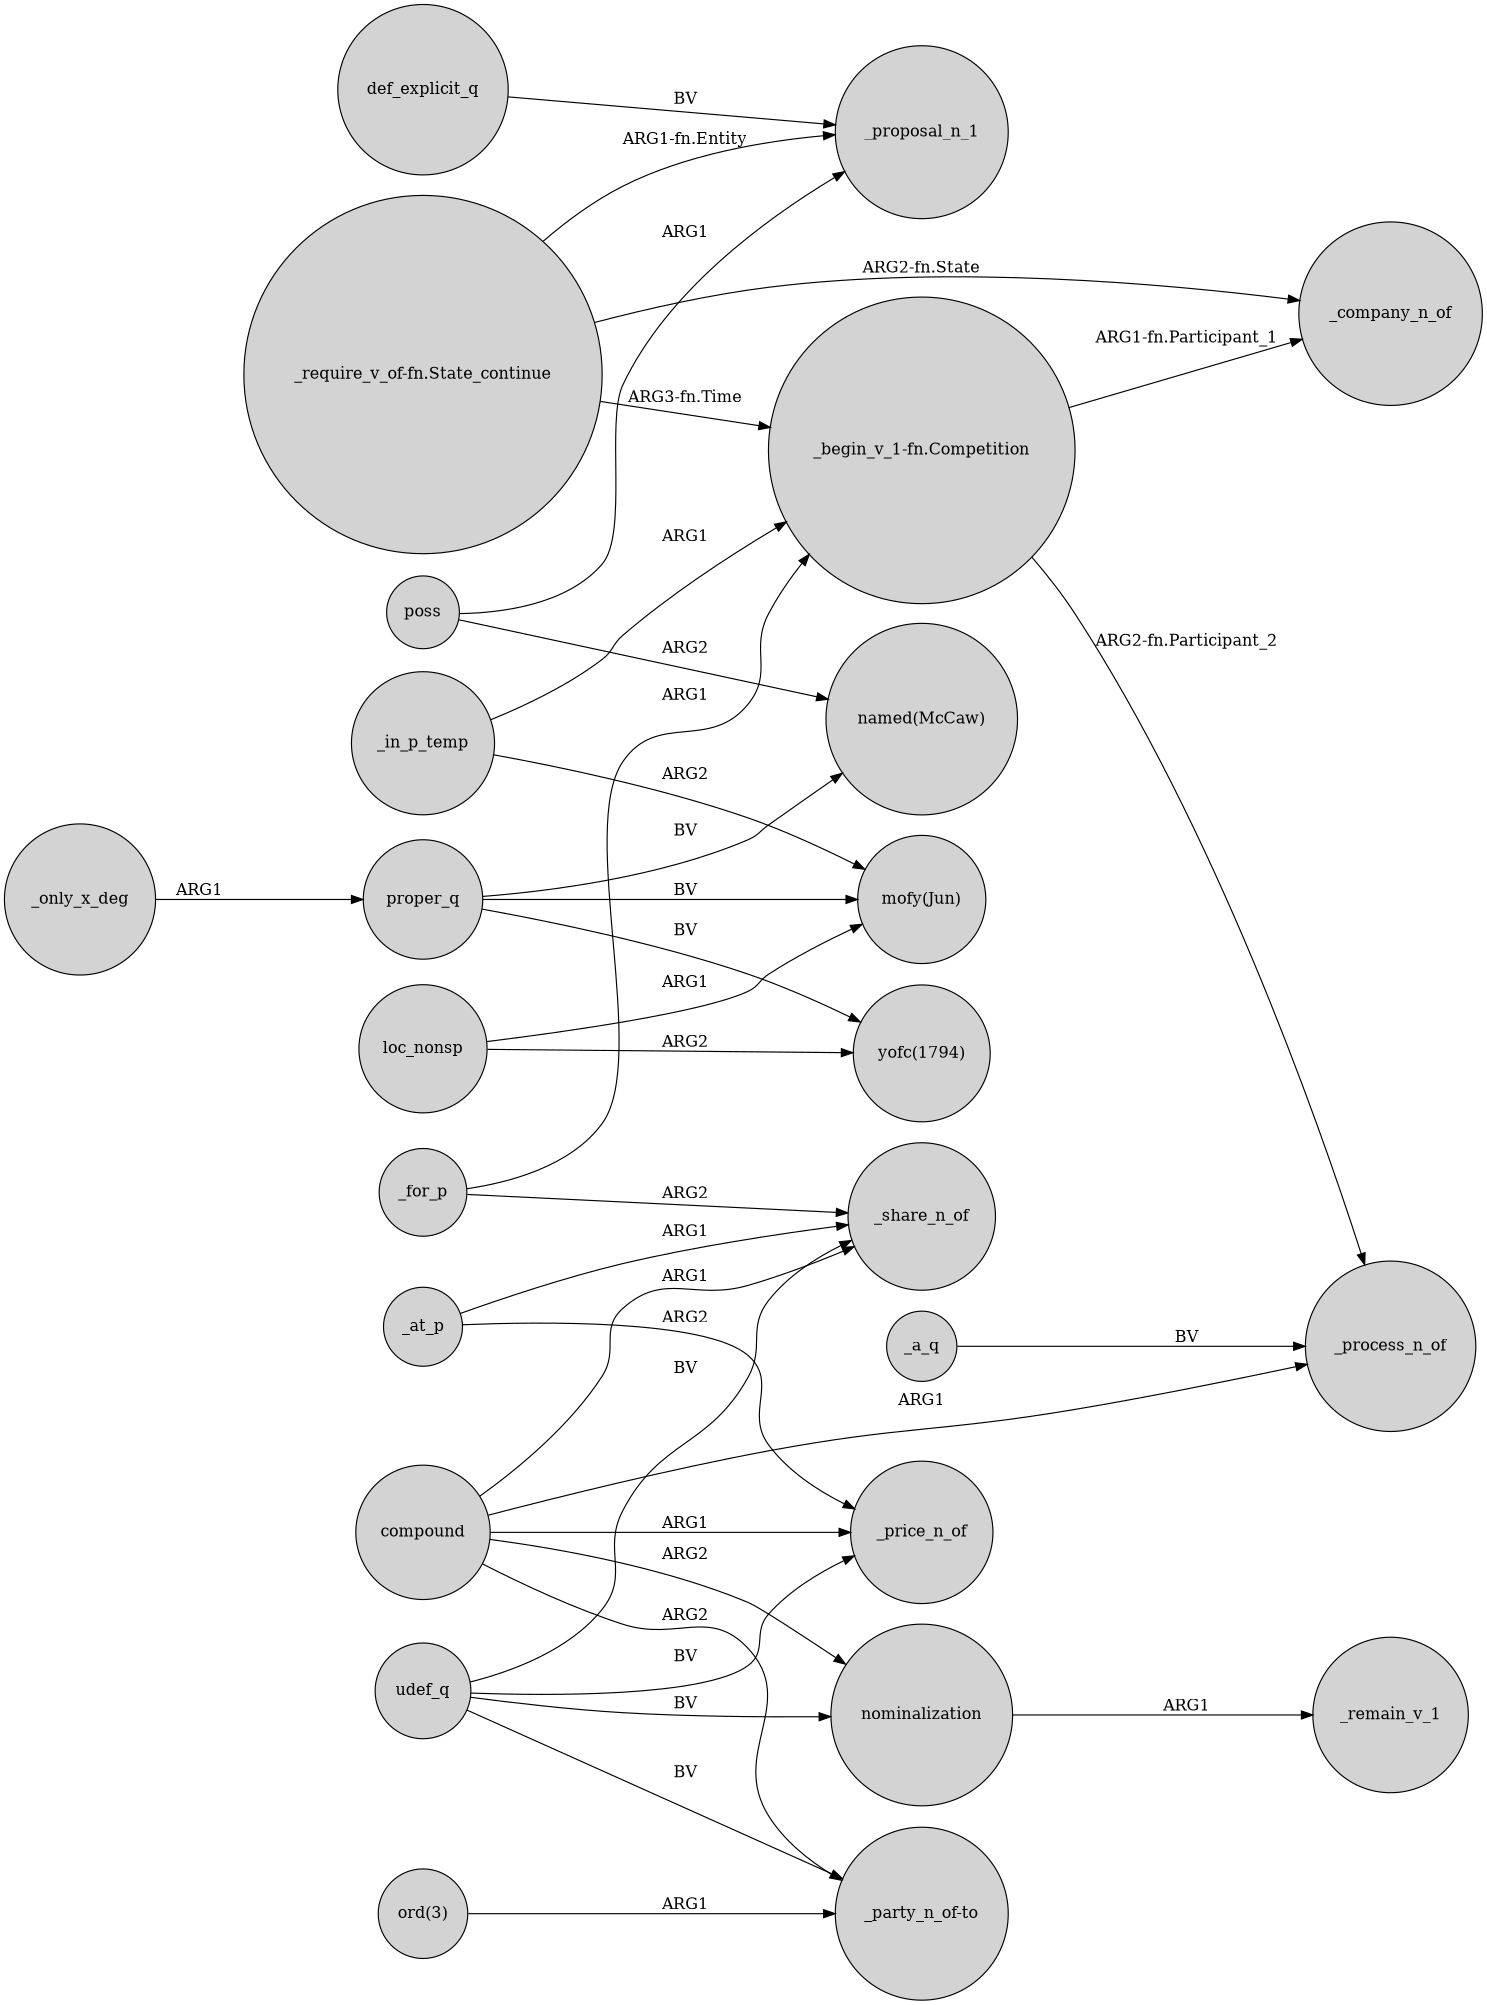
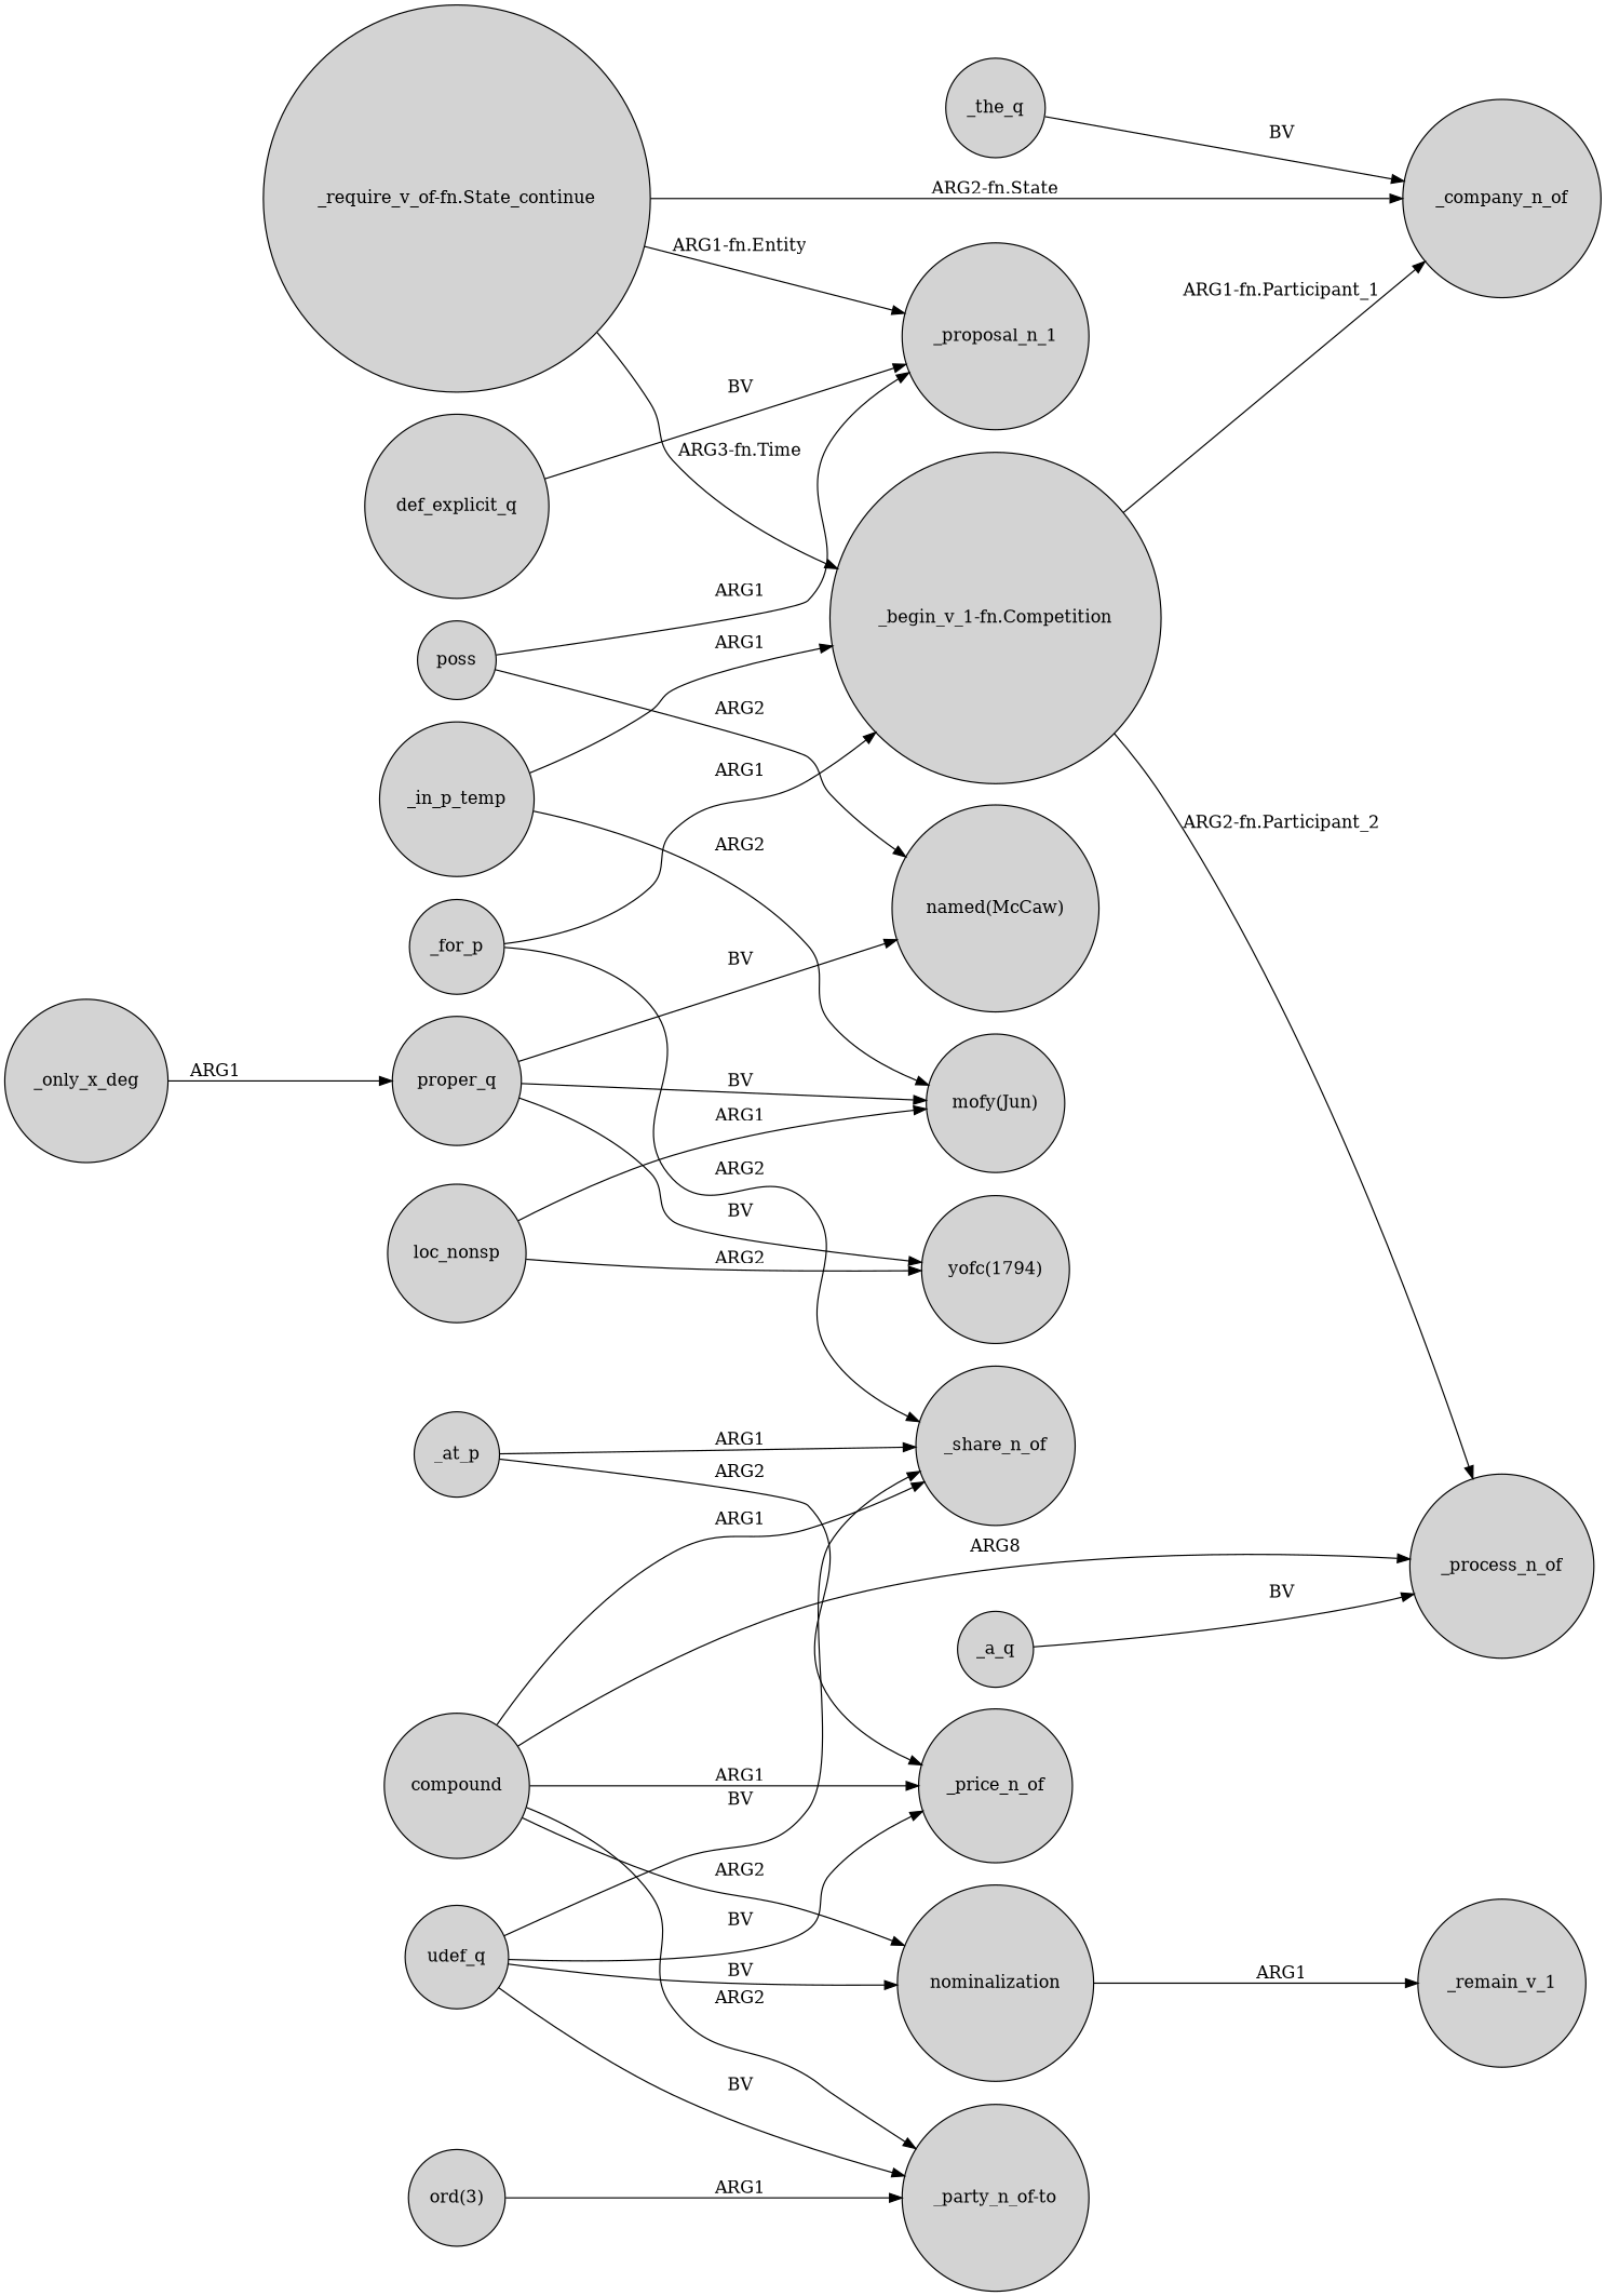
  digraph {
    rankdir=LR
    node [shape=circle style=filled]
    _for_p
    _share_n_of
    "_begin_v_1-fn.Competition"
    _company_n_of
    _process_n_of
    _only_x_deg
    proper_q
    n8 [label="yofc(1794)"]
    "named(McCaw)"
    "mofy(Jun)"
    compound
    _price_n_of
    nominalization
    "_party_n_of-to"
    _remain_v_1
    udef_q
    _at_p
    loc_nonsp
    _in_p_temp
    "_require_v_of-fn.State_continue"
    _proposal_n_1
    "ord(3)"
    poss
    _a_q
+   _the_q
    def_explicit_q
    _for_p -> _share_n_of [label=ARG2]
    _for_p -> "_begin_v_1-fn.Competition" [label=ARG1]
    "_begin_v_1-fn.Competition" -> _company_n_of [label="ARG1-fn.Participant_1"]
    "_begin_v_1-fn.Competition" -> _process_n_of [label="ARG2-fn.Participant_2"]
    _only_x_deg -> proper_q [label=ARG1]
    proper_q -> n8 [label=BV]
    proper_q -> "named(McCaw)" [label=BV]
    proper_q -> "mofy(Jun)" [label=BV]
    compound -> _share_n_of [label=ARG1]
-   compound -> _process_n_of [label=ARG1]
+   compound -> _process_n_of [label=ARG8]
    compound -> _price_n_of [label=ARG1]
    compound -> nominalization [label=ARG2]
    compound -> "_party_n_of-to" [label=ARG2]
    nominalization -> _remain_v_1 [label=ARG1]
    udef_q -> _share_n_of [label=BV]
    udef_q -> _price_n_of [label=BV]
    udef_q -> nominalization [label=BV]
    udef_q -> "_party_n_of-to" [label=BV]
    _at_p -> _share_n_of [label=ARG1]
    _at_p -> _price_n_of [label=ARG2]
    loc_nonsp -> n8 [label=ARG2]
    loc_nonsp -> "mofy(Jun)" [label=ARG1]
    _in_p_temp -> "_begin_v_1-fn.Competition" [label=ARG1]
    _in_p_temp -> "mofy(Jun)" [label=ARG2]
    "_require_v_of-fn.State_continue" -> "_begin_v_1-fn.Competition" [label="ARG3-fn.Time"]
    "_require_v_of-fn.State_continue" -> _company_n_of [label="ARG2-fn.State"]
    "_require_v_of-fn.State_continue" -> _proposal_n_1 [label="ARG1-fn.Entity"]
    "ord(3)" -> "_party_n_of-to" [label=ARG1]
    poss -> "named(McCaw)" [label=ARG2]
    poss -> _proposal_n_1 [label=ARG1]
    _a_q -> _process_n_of [label=BV]
+   _the_q -> _company_n_of [label=BV]
    def_explicit_q -> _proposal_n_1 [label=BV]
  }
